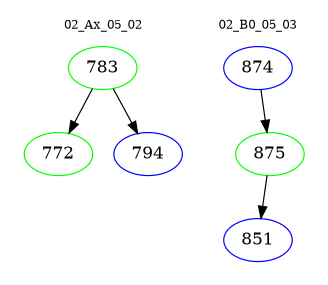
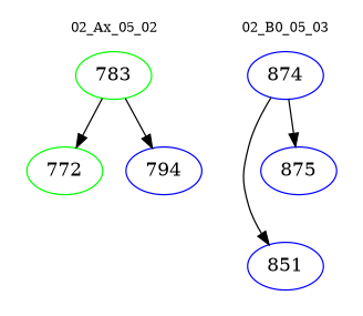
  digraph {
    node [color=green]
    edge [color=black]
    n1 [label=783]
    n2 [label=772]
    n3 [color=blue label=794]
    n4 [color=blue label=874]
    n5 [color=blue label=851]
-   n6 [label=875]
+   n6 [color=blue label=875]
    subgraph cluster_1 {
      color=white
      fontsize=10
      label="02_Ax_05_02"
      n1
      n2
      n3
    }
    subgraph cluster_2 {
      color=white
      fontsize=10
      label="02_B0_05_03"
      n4
      n5
      n6
    }
    n1 -> n2
    n1 -> n3
-   n6 -> n5
+   n4 -> n5
    n4 -> n6
  }
